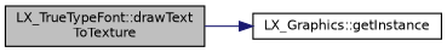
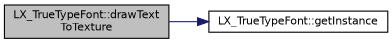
  digraph {
    rankdir=LR
    node [color=black fontname=Helvetica fontsize=10 shape=record style=filled]
    n1 [fillcolor=grey75 fontcolor=black height=0.2 label="LX_TrueTypeFont::drawText\lToTexture" width=0.4]
-   n2 [fillcolor=white height=0.2 label="LX_Graphics::getInstance" width=0.4]
+   n2 [fillcolor=white height=0.2 label="LX_TrueTypeFont::getInstance" width=0.4]
    n1 -> n2 [color=midnightblue fontname=Helvetica fontsize=10 labelfontname=Helvetica labelfontsize=10 style=solid]
  }
